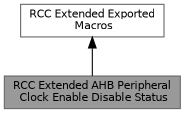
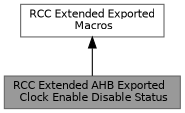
  digraph {
    rankdir=TB
    node [fontname=Helvetica fontsize=10 shape=box style=filled]
-   n1 [color=gray40 fillcolor=grey60 fontcolor=black height=0.2 label="RCC Extended AHB Peripheral\l Clock Enable Disable Status" width=0.4]
+   n1 [color=gray40 fillcolor=grey60 fontcolor=black height=0.2 label="RCC Extended AHB Exported\l Clock Enable Disable Status" width=0.4]
    n2 [color=grey40 fillcolor=white height=0.2 label="RCC Extended Exported\l Macros" width=0.4]
    n2 -> n1 [dir=back fontname=Helvetica fontsize=10 labelfontname=Helvetica labelfontsize=10 shape=plaintext style=solid]
  }
